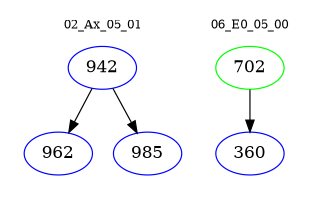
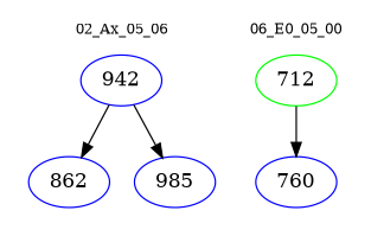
  digraph {
    node [color=blue]
    edge [color=black]
    n1 [label=942]
-   n2 [label=962]
+   n2 [label=862]
    n3 [label=985]
-   n4 [color=green label=702]
-   n5 [label=360]
+   n4 [color=green label=712]
+   n5 [label=760]
    subgraph cluster_1 {
      color=white
      fontsize=10
-     label="02_Ax_05_01"
+     label="02_Ax_05_06"
      n1
      n2
      n3
    }
    subgraph cluster_2 {
      color=white
      fontsize=10
      label="06_E0_05_00"
      n4
      n5
    }
    n1 -> n2
    n1 -> n3
    n4 -> n5
  }
